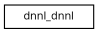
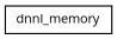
  digraph {
    rankdir=TB
    fontname="Open Sans"
-   n1 [color=black fillcolor=white fontname="Open Sans" fontsize=10 height=0.2 label=dnnl_dnnl shape=record style=filled width=0.4]
+   n1 [color=black fillcolor=white fontname="Open Sans" fontsize=10 height=0.2 label=dnnl_memory shape=record style=filled width=0.4]
  }
